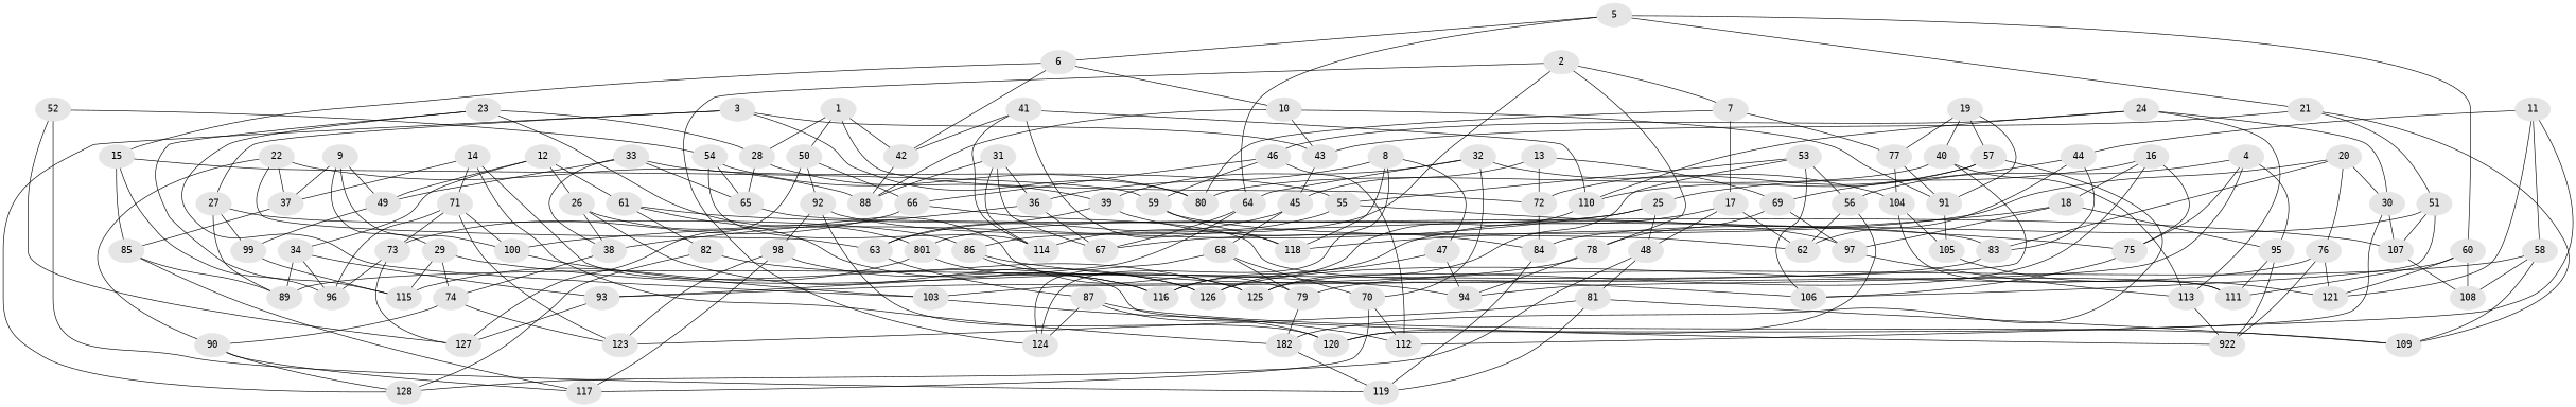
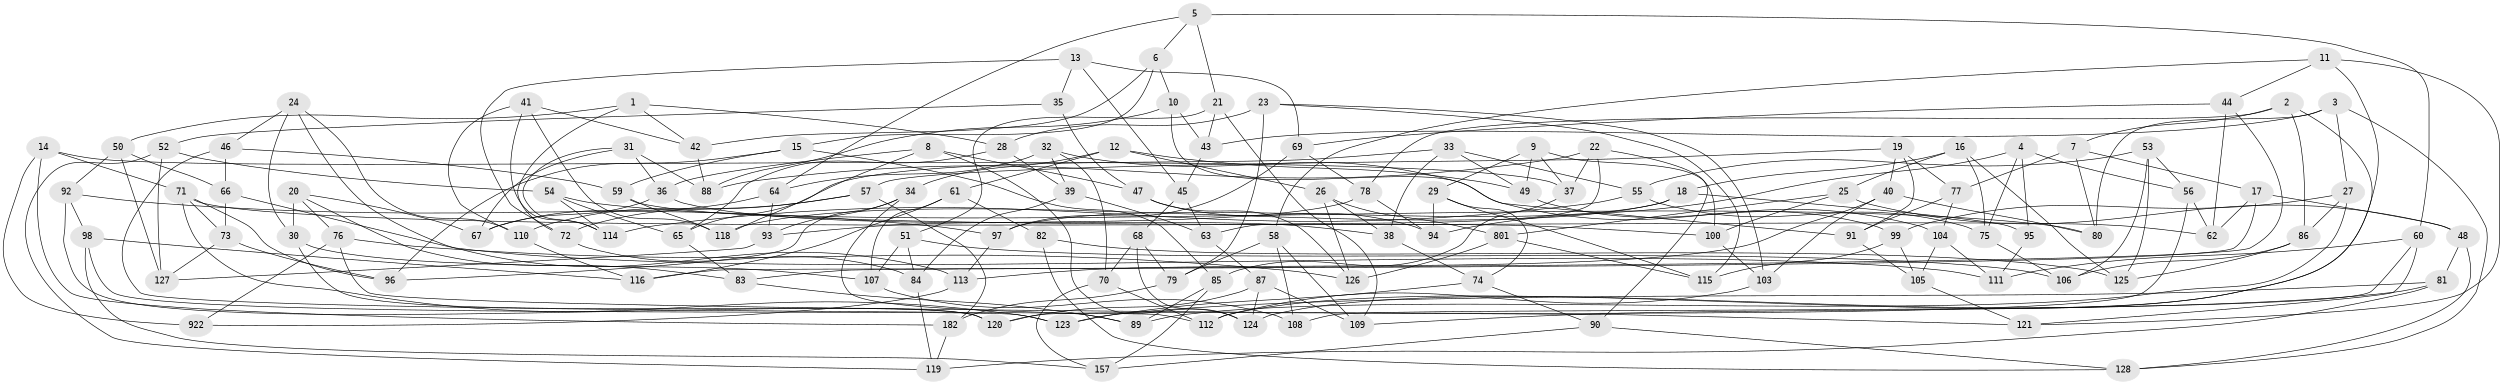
  graph {
    fontname="DejaVu Sans Mono"
    node [color=gray90 fontname="DejaVu Sans Mono" style=filled]
    edge [fontname="DejaVu Sans Mono"]
    1
    28
    42
    50
    72
    39
    65
    88
    66
    92
    127
    84
    2
    7
    78
    86
    124
    80
    17
    77
    94
    93
    125
    106
    3
    27
    43
    128
    89
    99
    45
    4
    56
    75
    95
    62
    120
    n38 [label=922]
    111
    5
    6
    21
    60
    64
    10
    15
    51
    109
    121
    108
    67
    91
    59
    85
    96
    48
    116
    104
    8
    36
    47
    118
    38
    126
    9
    29
    37
    49
    100
    115
    74
    103
    105
    11
    44
    58
    112
    69
    83
    79
    12
    26
    34
    61
    n85 [label=801]
    107
    82
    13
+   35
    52
    63
    68
    97
    14
    n95 [label=182]
    71
    119
-   117
+   117 [label=157]
    16
    18
    25
    81
    113
    19
    40
    57
    110
    20
    30
    76
    22
    90
    87
    23
    24
    46
    123
    31
    114
    32
    70
    33
    55
    54
    41
    73
    98
    53
    1 -- 28
    1 -- 42
    1 -- 50
    1 -- 72
    28 -- 39
    28 -- 65
    42 -- 88
    50 -- 66
    50 -- 92
    50 -- 127
    72 -- 84
    39 -- 84
    39 -- 63
    65 -- 83
    66 -- 111
    66 -- 73
    92 -- 120
    92 -- 97
    92 -- 98
    84 -- 119
    2 -- 7
    2 -- 78
    2 -- 86
    2 -- 124
    7 -- 80
    7 -- 17
    7 -- 77
    78 -- 94
    78 -- 93
    86 -- 125
    86 -- 106
    17 -- 62
    17 -- 48
    17 -- 116
    77 -- 91
    77 -- 104
    93 -- 127
    3 -- 80
    3 -- 27
    3 -- 43
    3 -- 128
    27 -- 86
    27 -- 89
    27 -- 99
    43 -- 45
    99 -- 115
+   99 -- 105
    45 -- 63
    45 -- 68
    4 -- 94
    4 -- 56
    4 -- 75
    4 -- 95
    56 -- 62
    56 -- 120
    75 -- 106
-   95 -- n38
    95 -- 111
    5 -- 6
    5 -- 21
    5 -- 60
    5 -- 64
    6 -- 42
    6 -- 10
    6 -- 15
    21 -- 43
    21 -- 51
    21 -- 109
    60 -- 111
    60 -- 121
    60 -- 108
    64 -- 93
    64 -- 67
    10 -- 88
    10 -- 43
    10 -- 91
    15 -- 59
    15 -- 85
    15 -- 96
    51 -- 84
    51 -- 106
    51 -- 107
    91 -- 105
    59 -- 62
    59 -- 118
    85 -- 89
    85 -- 117
    48 -- 128
    48 -- 81
    104 -- 111
    104 -- 105
    8 -- 124
    8 -- 36
    8 -- 47
    8 -- 118
    36 -- 67
    36 -- 38
    47 -- 94
    47 -- 126
    38 -- 74
    9 -- 29
    9 -- 37
    9 -- 49
    9 -- 100
    29 -- 94
    29 -- 115
    29 -- 74
    37 -- 85
    49 -- 99
    100 -- 103
    74 -- 90
    74 -- 123
    103 -- 112
    105 -- 121
    11 -- 121
    11 -- 44
    11 -- 58
    11 -- 112
    44 -- 62
    44 -- 69
    44 -- 83
    58 -- 109
    58 -- 108
    58 -- 79
    69 -- 78
    69 -- 97
    83 -- 89
    79 -- n95
    12 -- 49
    12 -- 26
    12 -- 34
    12 -- 61
    26 -- 38
    26 -- 126
    26 -- n85
    34 -- 93
    34 -- 89
    34 -- 96
    61 -- 116
    61 -- 107
    61 -- 82
    n85 -- 126
    n85 -- 115
    107 -- 108
    82 -- 125
    82 -- 128
    13 -- 72
    13 -- 45
    13 -- 69
+   13 -- 35
+   35 -- 47
+   35 -- 52
    52 -- 127
    52 -- 119
    52 -- 54
    63 -- 87
    68 -- 124
    68 -- 79
    68 -- 70
    97 -- 113
    14 -- n38
    14 -- 37
    14 -- n95
    14 -- 71
    n95 -- 119
    71 -- 96
    71 -- 100
    71 -- 123
    71 -- 73
    16 -- 125
    16 -- 75
    16 -- 18
    16 -- 25
    18 -- 95
    18 -- 118
    18 -- 97
    25 -- 48
    25 -- 100
    25 -- n85
    81 -- 109
    81 -- 119
    81 -- 123
    113 -- n38
    19 -- 77
    19 -- 91
    19 -- 40
    19 -- 57
    40 -- 80
    40 -- 103
    40 -- 113
    57 -- 72
    57 -- n95
    57 -- 110
    110 -- 116
    20 -- 67
    20 -- 83
    20 -- 30
    20 -- 76
    30 -- 120
    30 -- 107
    76 -- n38
    76 -- 121
    76 -- 126
    22 -- 88
    22 -- 37
    22 -- 63
    22 -- 90
    90 -- 128
    90 -- 117
    87 -- 124
    87 -- 120
    87 -- 109
    23 -- 28
    23 -- 115
    23 -- 103
    23 -- 79
    24 -- 113
    24 -- 110
    24 -- 30
    24 -- 46
    46 -- 66
    46 -- 59
    46 -- 112
    31 -- 88
    31 -- 67
    31 -- 36
    31 -- 114
    32 -- 39
    32 -- 64
    32 -- 104
    32 -- 70
    70 -- 112
    70 -- 117
    33 -- 65
    33 -- 38
    33 -- 49
    33 -- 55
    55 -- 75
    55 -- 114
    54 -- 65
    54 -- 80
    54 -- 114
    41 -- 42
    41 -- 118
    41 -- 110
    41 -- 114
    73 -- 127
    73 -- 96
    98 -- 116
    98 -- 117
    98 -- 123
    53 -- 125
    53 -- 106
    53 -- 56
    53 -- 55
  }
